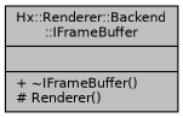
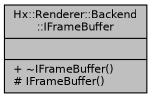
  digraph {
-   n1 [color=black fillcolor=grey75 fontcolor=black fontname=Helvetica fontsize=10 height=0.2 label="{Hx::Renderer::Backend\l::IFrameBuffer\n||+ ~IFrameBuffer()\l# Renderer()\l}" shape=record style=filled width=0.4]
+   n1 [color=black fillcolor=grey75 fontcolor=black fontname=Helvetica fontsize=10 height=0.2 label="{Hx::Renderer::Backend\l::IFrameBuffer\n||+ ~IFrameBuffer()\l# IFrameBuffer()\l}" shape=record style=filled width=0.4]
  }
